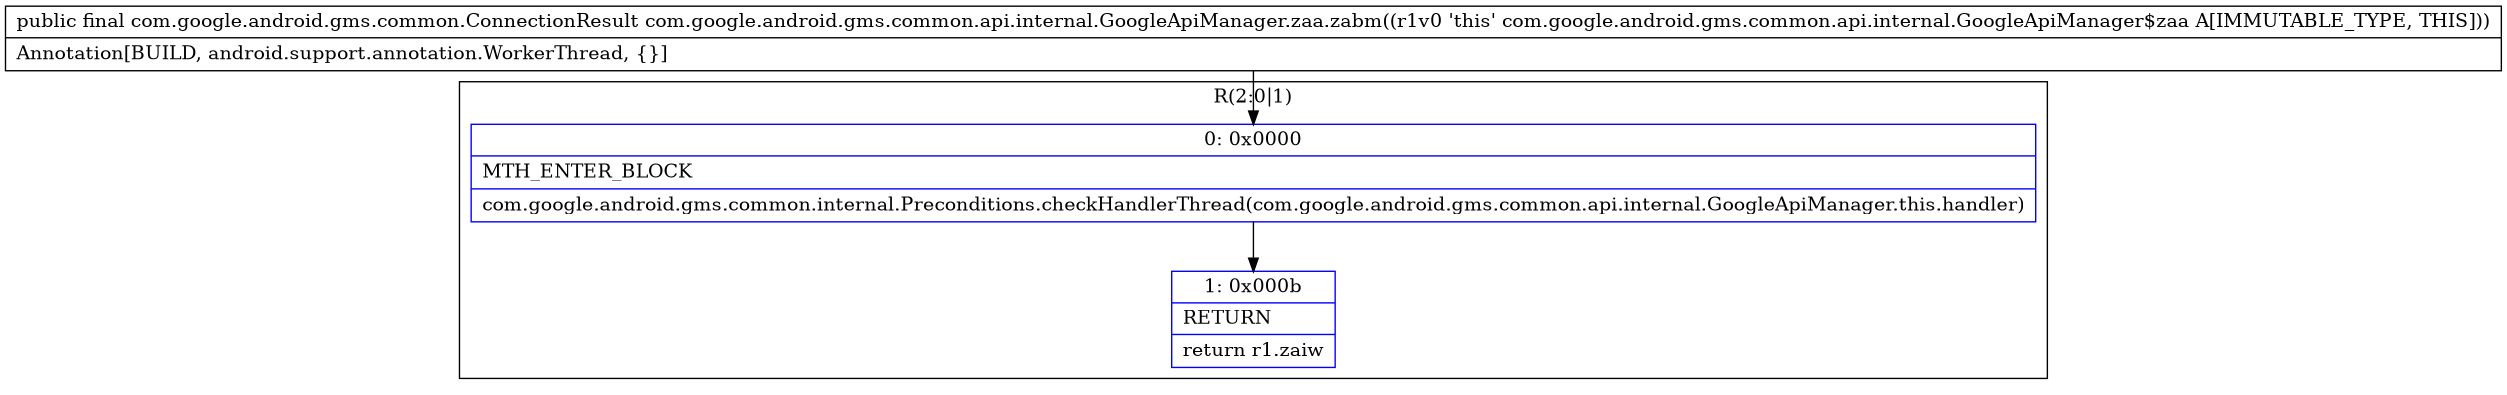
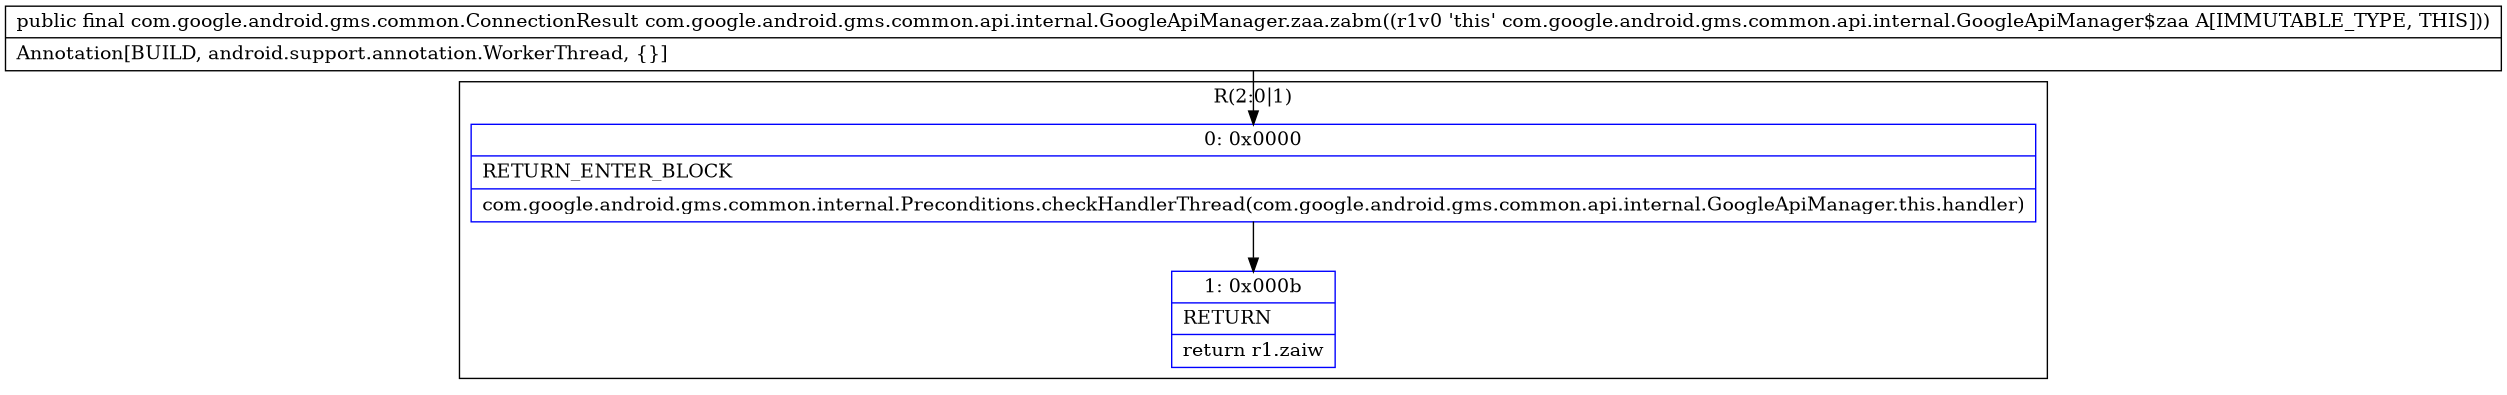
  digraph {
    node [color=blue shape=record]
-   n1 [label="{0\:\ 0x0000|MTH_ENTER_BLOCK\l|com.google.android.gms.common.internal.Preconditions.checkHandlerThread(com.google.android.gms.common.api.internal.GoogleApiManager.this.handler)\l}"]
+   n1 [label="{0\:\ 0x0000|RETURN_ENTER_BLOCK\l|com.google.android.gms.common.internal.Preconditions.checkHandlerThread(com.google.android.gms.common.api.internal.GoogleApiManager.this.handler)\l}"]
    n2 [label="{1\:\ 0x000b|RETURN\l|return r1.zaiw\l}"]
    n3 [label="{public final com.google.android.gms.common.ConnectionResult com.google.android.gms.common.api.internal.GoogleApiManager.zaa.zabm((r1v0 'this' com.google.android.gms.common.api.internal.GoogleApiManager$zaa A[IMMUTABLE_TYPE, THIS]))  | Annotation[BUILD, android.support.annotation.WorkerThread, \{\}]\l}" color=""]
    subgraph cluster_1 {
      label="R(2:0|1)"
      n1
      n2
    }
    n1 -> n2
    n3 -> n1
  }
